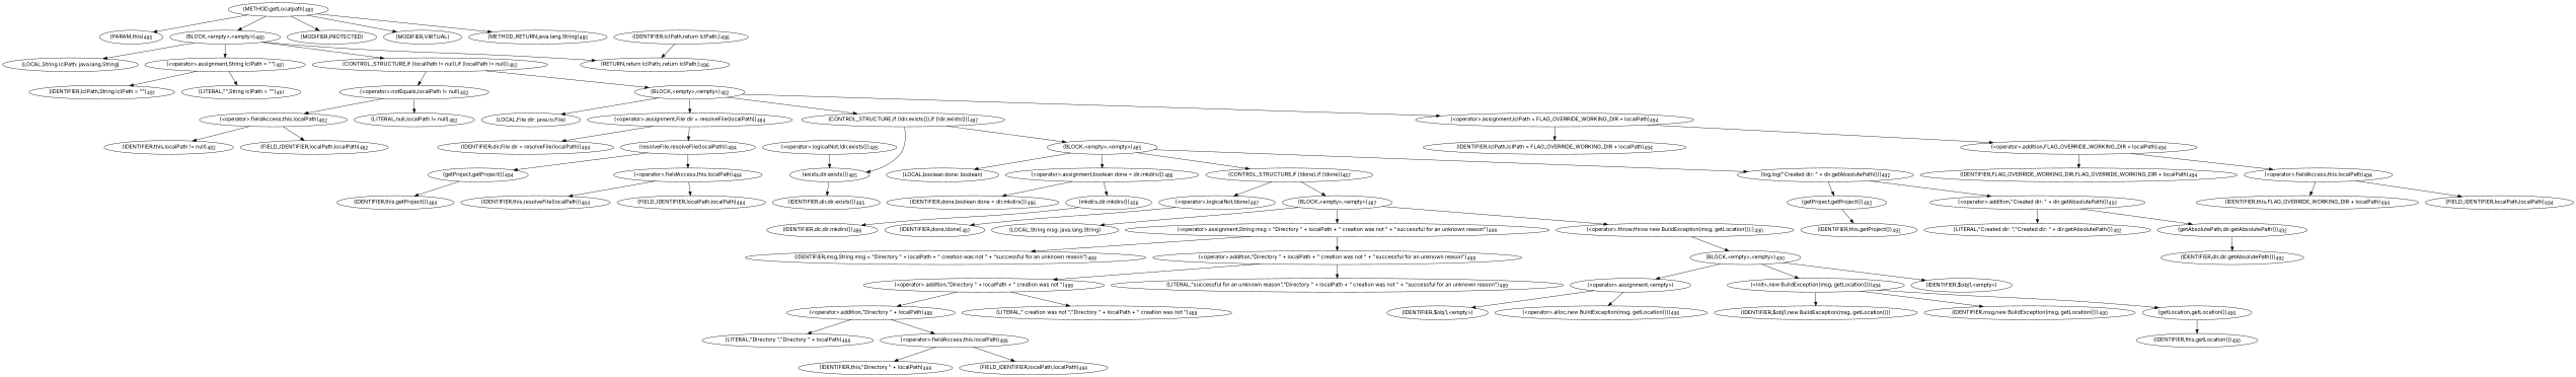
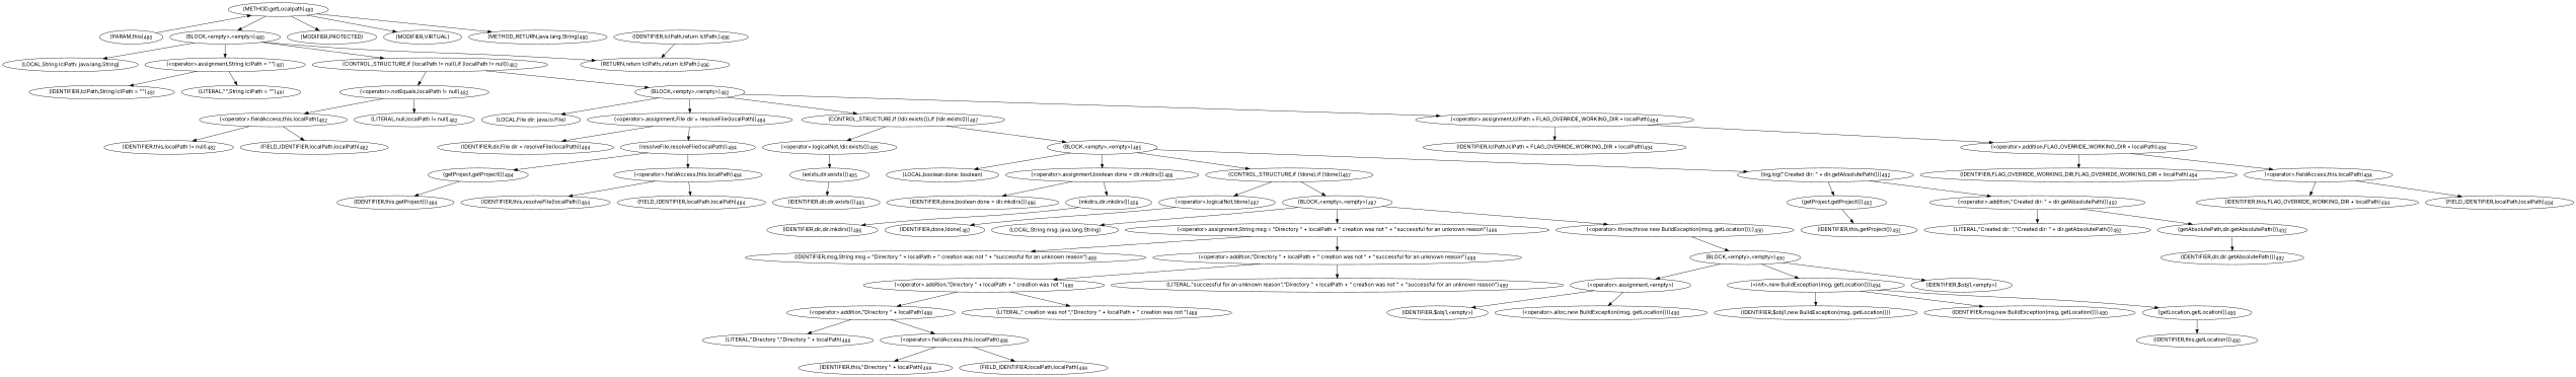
  digraph {
    fontname=Inter
    node [fontname=Inter]
    edge [fontname=Inter]
    n1 [label=<(METHOD,getLocalpath)<SUB>480</SUB>>]
    n2 [label=<(PARAM,this)<SUB>480</SUB>>]
    n3 [label=<(BLOCK,&lt;empty&gt;,&lt;empty&gt;)<SUB>480</SUB>>]
    n4 [label=<(MODIFIER,PROTECTED)>]
    n5 [label=<(MODIFIER,VIRTUAL)>]
    n6 [label=<(METHOD_RETURN,java.lang.String)<SUB>480</SUB>>]
    n7 [label=<(LOCAL,String lclPath: java.lang.String)>]
    n8 [label=<(&lt;operator&gt;.assignment,String lclPath = &quot;&quot;)<SUB>481</SUB>>]
    n9 [label=<(CONTROL_STRUCTURE,if (localPath != null),if (localPath != null))<SUB>482</SUB>>]
    n10 [label=<(RETURN,return lclPath;,return lclPath;)<SUB>496</SUB>>]
    n11 [label=<(IDENTIFIER,lclPath,String lclPath = &quot;&quot;)<SUB>481</SUB>>]
    n12 [label=<(LITERAL,&quot;&quot;,String lclPath = &quot;&quot;)<SUB>481</SUB>>]
    n13 [label=<(&lt;operator&gt;.notEquals,localPath != null)<SUB>482</SUB>>]
    n14 [label=<(BLOCK,&lt;empty&gt;,&lt;empty&gt;)<SUB>482</SUB>>]
    n15 [label=<(&lt;operator&gt;.fieldAccess,this.localPath)<SUB>482</SUB>>]
    n16 [label=<(LITERAL,null,localPath != null)<SUB>482</SUB>>]
    n17 [label=<(LOCAL,File dir: java.io.File)>]
    n18 [label=<(&lt;operator&gt;.assignment,File dir = resolveFile(localPath))<SUB>484</SUB>>]
    n19 [label=<(CONTROL_STRUCTURE,if (!dir.exists()),if (!dir.exists()))<SUB>487</SUB>>]
    n20 [label=<(&lt;operator&gt;.assignment,lclPath = FLAG_OVERRIDE_WORKING_DIR + localPath)<SUB>494</SUB>>]
    n21 [label=<(IDENTIFIER,this,localPath != null)<SUB>482</SUB>>]
    n22 [label=<(FIELD_IDENTIFIER,localPath,localPath)<SUB>482</SUB>>]
    n23 [label=<(IDENTIFIER,dir,File dir = resolveFile(localPath))<SUB>484</SUB>>]
    n24 [label=<(resolveFile,resolveFile(localPath))<SUB>484</SUB>>]
    n25 [label=<(&lt;operator&gt;.logicalNot,!dir.exists())<SUB>485</SUB>>]
    n26 [label=<(BLOCK,&lt;empty&gt;,&lt;empty&gt;)<SUB>485</SUB>>]
    n27 [label=<(IDENTIFIER,lclPath,lclPath = FLAG_OVERRIDE_WORKING_DIR + localPath)<SUB>494</SUB>>]
    n28 [label=<(&lt;operator&gt;.addition,FLAG_OVERRIDE_WORKING_DIR + localPath)<SUB>494</SUB>>]
    n29 [label=<(getProject,getProject())<SUB>484</SUB>>]
    n30 [label=<(&lt;operator&gt;.fieldAccess,this.localPath)<SUB>484</SUB>>]
    n31 [label=<(IDENTIFIER,this,getProject())<SUB>484</SUB>>]
    n32 [label=<(IDENTIFIER,this,resolveFile(localPath))<SUB>484</SUB>>]
    n33 [label=<(FIELD_IDENTIFIER,localPath,localPath)<SUB>484</SUB>>]
    n34 [label=<(exists,dir.exists())<SUB>485</SUB>>]
    n35 [label=<(LOCAL,boolean done: boolean)>]
    n36 [label=<(&lt;operator&gt;.assignment,boolean done = dir.mkdirs())<SUB>486</SUB>>]
    n37 [label=<(CONTROL_STRUCTURE,if (!done),if (!done))<SUB>487</SUB>>]
    n38 [label=<(log,log(&quot;Created dir: &quot; + dir.getAbsolutePath()))<SUB>492</SUB>>]
    n39 [label=<(IDENTIFIER,dir,dir.exists())<SUB>485</SUB>>]
    n40 [label=<(IDENTIFIER,done,boolean done = dir.mkdirs())<SUB>486</SUB>>]
    n41 [label=<(mkdirs,dir.mkdirs())<SUB>406</SUB>>]
    n42 [label=<(&lt;operator&gt;.logicalNot,!done)<SUB>487</SUB>>]
    n43 [label=<(BLOCK,&lt;empty&gt;,&lt;empty&gt;)<SUB>487</SUB>>]
    n44 [label=<(getProject,getProject())<SUB>492</SUB>>]
    n45 [label=<(&lt;operator&gt;.addition,&quot;Created dir: &quot; + dir.getAbsolutePath())<SUB>492</SUB>>]
    n46 [label=<(IDENTIFIER,dir,dir.mkdirs())<SUB>486</SUB>>]
    n47 [label=<(IDENTIFIER,done,!done)<SUB>487</SUB>>]
    n48 [label=<(LOCAL,String msg: java.lang.String)>]
    n49 [label=<(&lt;operator&gt;.assignment,String msg = &quot;Directory &quot; + localPath + &quot; creation was not &quot; + &quot;successful for an unknown reason&quot;)<SUB>488</SUB>>]
    n50 [label=<(&lt;operator&gt;.throw,throw new BuildException(msg, getLocation());)<SUB>490</SUB>>]
    n51 [label=<(IDENTIFIER,msg,String msg = &quot;Directory &quot; + localPath + &quot; creation was not &quot; + &quot;successful for an unknown reason&quot;)<SUB>488</SUB>>]
    n52 [label=<(&lt;operator&gt;.addition,&quot;Directory &quot; + localPath + &quot; creation was not &quot; + &quot;successful for an unknown reason&quot;)<SUB>488</SUB>>]
    n53 [label=<(BLOCK,&lt;empty&gt;,&lt;empty&gt;)<SUB>490</SUB>>]
    n54 [label=<(&lt;operator&gt;.addition,&quot;Directory &quot; + localPath + &quot; creation was not &quot;)<SUB>488</SUB>>]
    n55 [label=<(LITERAL,&quot;successful for an unknown reason&quot;,&quot;Directory &quot; + localPath + &quot; creation was not &quot; + &quot;successful for an unknown reason&quot;)<SUB>489</SUB>>]
    n56 [label=<(&lt;operator&gt;.addition,&quot;Directory &quot; + localPath)<SUB>488</SUB>>]
    n57 [label=<(LITERAL,&quot; creation was not &quot;,&quot;Directory &quot; + localPath + &quot; creation was not &quot;)<SUB>488</SUB>>]
    n58 [label=<(LITERAL,&quot;Directory &quot;,&quot;Directory &quot; + localPath)<SUB>488</SUB>>]
    n59 [label=<(&lt;operator&gt;.fieldAccess,this.localPath)<SUB>488</SUB>>]
    n60 [label=<(IDENTIFIER,this,&quot;Directory &quot; + localPath)<SUB>488</SUB>>]
    n61 [label=<(FIELD_IDENTIFIER,localPath,localPath)<SUB>488</SUB>>]
    n62 [label=<(&lt;operator&gt;.assignment,&lt;empty&gt;)>]
    n63 [label=<(&lt;init&gt;,new BuildException(msg, getLocation()))<SUB>494</SUB>>]
    n64 [label=<(IDENTIFIER,$obj1,&lt;empty&gt;)>]
    n65 [label=<(IDENTIFIER,$obj1,&lt;empty&gt;)>]
    n66 [label=<(&lt;operator&gt;.alloc,new BuildException(msg, getLocation()))<SUB>490</SUB>>]
    n67 [label=<(IDENTIFIER,$obj1,new BuildException(msg, getLocation()))>]
    n68 [label=<(IDENTIFIER,msg,new BuildException(msg, getLocation()))<SUB>490</SUB>>]
    n69 [label=<(getLocation,getLocation())<SUB>490</SUB>>]
    n70 [label=<(IDENTIFIER,this,getLocation())<SUB>490</SUB>>]
    n71 [label=<(IDENTIFIER,this,getProject())<SUB>492</SUB>>]
    n72 [label=<(LITERAL,&quot;Created dir: &quot;,&quot;Created dir: &quot; + dir.getAbsolutePath())<SUB>492</SUB>>]
    n73 [label=<(getAbsolutePath,dir.getAbsolutePath())<SUB>492</SUB>>]
    n74 [label=<(IDENTIFIER,dir,dir.getAbsolutePath())<SUB>492</SUB>>]
    n75 [label=<(IDENTIFIER,FLAG_OVERRIDE_WORKING_DIR,FLAG_OVERRIDE_WORKING_DIR + localPath)<SUB>494</SUB>>]
    n76 [label=<(&lt;operator&gt;.fieldAccess,this.localPath)<SUB>494</SUB>>]
    n77 [label=<(IDENTIFIER,this,FLAG_OVERRIDE_WORKING_DIR + localPath)<SUB>494</SUB>>]
    n78 [label=<(FIELD_IDENTIFIER,localPath,localPath)<SUB>494</SUB>>]
    n79 [label=<(IDENTIFIER,lclPath,return lclPath;)<SUB>496</SUB>>]
-   n1 -> n2
+   n2 -> n1
    n1 -> n3
    n1 -> n4
    n1 -> n5
    n1 -> n6
    n3 -> n7
    n3 -> n8
    n3 -> n9
    n3 -> n10
    n8 -> n11
    n8 -> n12
    n9 -> n13
    n9 -> n14
    n13 -> n15
    n13 -> n16
    n14 -> n17
    n14 -> n18
    n14 -> n19
    n14 -> n20
    n15 -> n21
    n15 -> n22
    n18 -> n23
    n18 -> n24
-   n19 -> n34
+   n19 -> n25
    n19 -> n26
    n20 -> n27
    n20 -> n28
    n24 -> n29
    n24 -> n30
    n25 -> n34
    n26 -> n35
    n26 -> n36
    n26 -> n37
    n26 -> n38
    n28 -> n75
    n28 -> n76
    n29 -> n31
    n30 -> n32
    n30 -> n33
    n34 -> n39
    n36 -> n40
    n36 -> n41
    n37 -> n42
    n37 -> n43
    n38 -> n44
    n38 -> n45
    n41 -> n46
    n42 -> n47
    n43 -> n48
    n43 -> n49
    n43 -> n50
    n44 -> n71
    n45 -> n72
    n45 -> n73
    n49 -> n51
    n49 -> n52
    n50 -> n53
    n52 -> n54
    n52 -> n55
    n53 -> n62
    n53 -> n63
    n53 -> n64
    n54 -> n56
    n54 -> n57
    n56 -> n58
    n56 -> n59
    n59 -> n60
    n59 -> n61
    n62 -> n65
    n62 -> n66
    n63 -> n67
    n63 -> n68
    n63 -> n69
    n69 -> n70
    n73 -> n74
    n76 -> n77
    n76 -> n78
    n79 -> n10
  }
